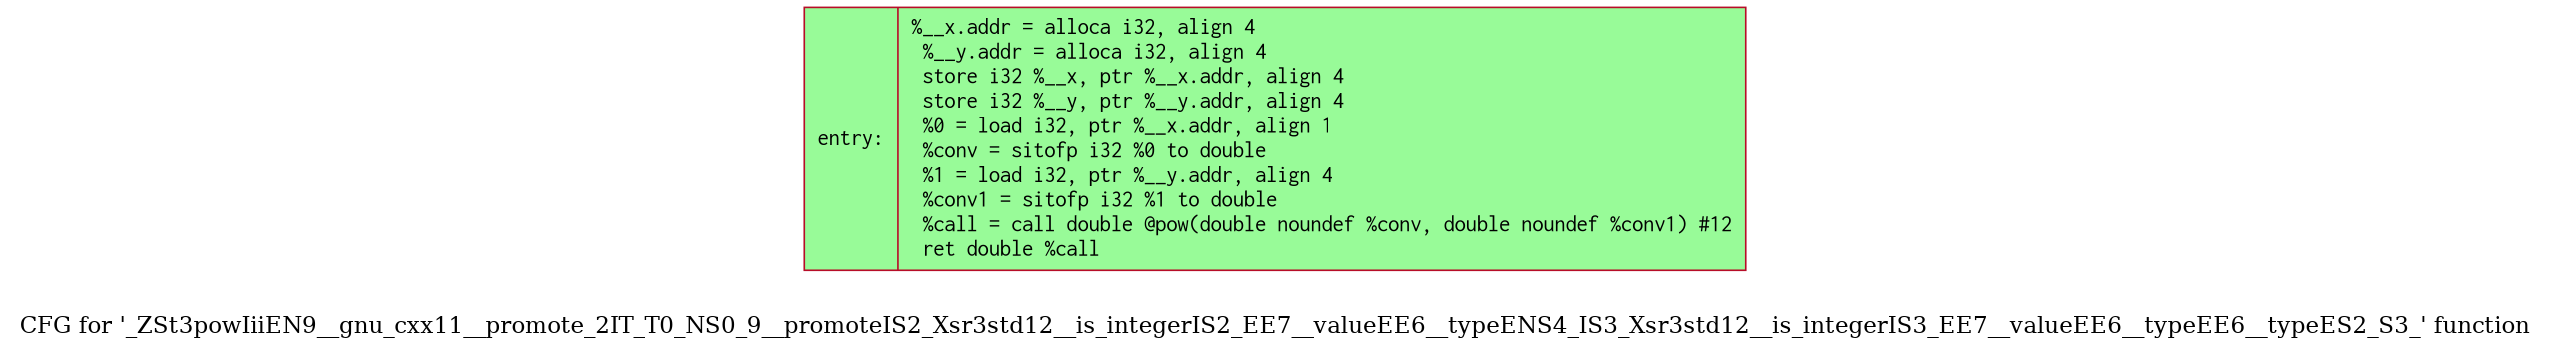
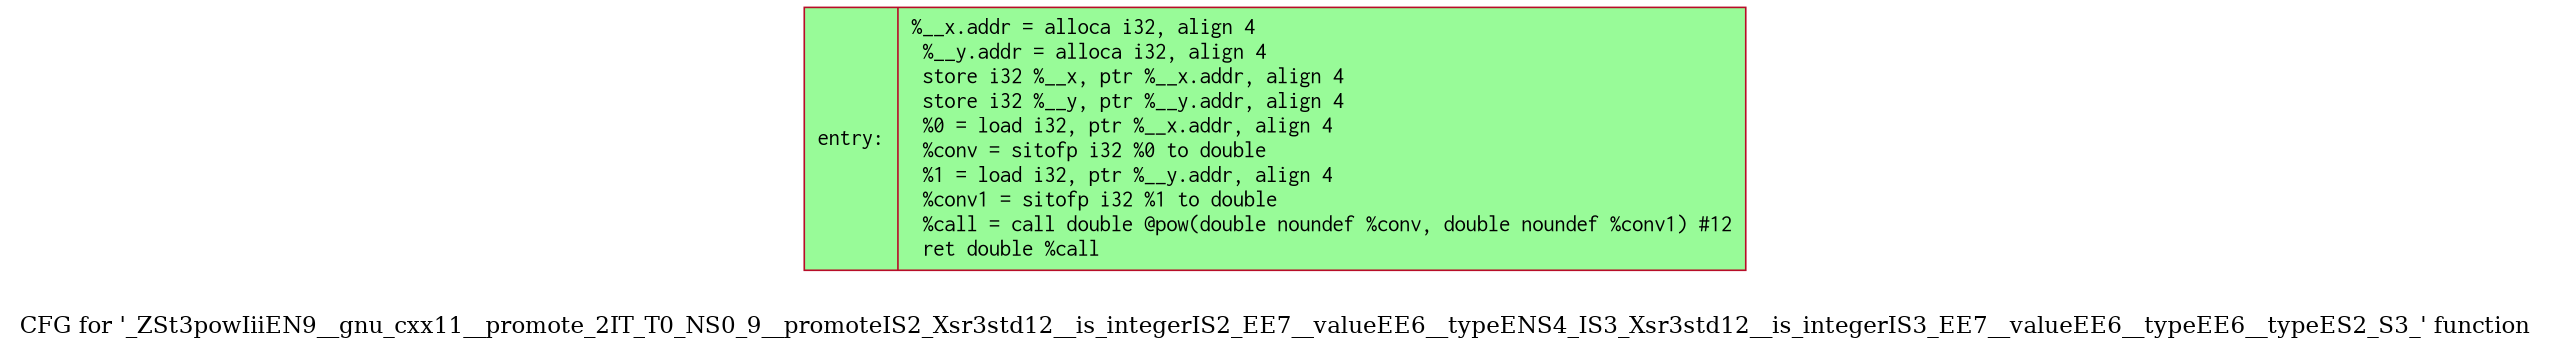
  digraph {
    label="CFG for '_ZSt3powIiiEN9__gnu_cxx11__promote_2IT_T0_NS0_9__promoteIS2_Xsr3std12__is_integerIS2_EE7__valueEE6__typeENS4_IS3_Xsr3std12__is_integerIS3_EE7__valueEE6__typeEE6__typeES2_S3_' function"
    rankdir=LR
-   n1 [color="#b70d28ff" fillcolor=palegreen fontname=Courier label="{entry:\l|  %__x.addr = alloca i32, align 4\l  %__y.addr = alloca i32, align 4\l  store i32 %__x, ptr %__x.addr, align 4\l  store i32 %__y, ptr %__y.addr, align 4\l  %0 = load i32, ptr %__x.addr, align 1\l  %conv = sitofp i32 %0 to double\l  %1 = load i32, ptr %__y.addr, align 4\l  %conv1 = sitofp i32 %1 to double\l  %call = call double @pow(double noundef %conv, double noundef %conv1) #12\l  ret double %call\l}" shape=record style=filled]
+   n1 [color="#b70d28ff" fillcolor=palegreen fontname=Courier label="{entry:\l|  %__x.addr = alloca i32, align 4\l  %__y.addr = alloca i32, align 4\l  store i32 %__x, ptr %__x.addr, align 4\l  store i32 %__y, ptr %__y.addr, align 4\l  %0 = load i32, ptr %__x.addr, align 4\l  %conv = sitofp i32 %0 to double\l  %1 = load i32, ptr %__y.addr, align 4\l  %conv1 = sitofp i32 %1 to double\l  %call = call double @pow(double noundef %conv, double noundef %conv1) #12\l  ret double %call\l}" shape=record style=filled]
  }
